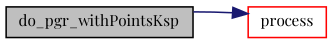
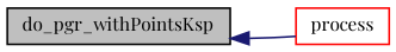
  digraph {
    rankdir=LR
    fontname="Playfair Display"
    node [fontname="Playfair Display" fontsize=10 shape=record style=filled]
    n1 [color=black fillcolor=grey75 fontcolor=black height=0.2 label=do_pgr_withPointsKsp width=0.4]
    n2 [color=red fillcolor=white height=0.2 label=process width=0.4]
-   n2 -> n1 [color=midnightblue dir=back fontname="Playfair Display" fontsize=10 labelfontname=Helvetica labelfontsize=10 style=solid]
+   n1 -> n2 [color=midnightblue dir=back fontname="Playfair Display" fontsize=10 labelfontname=Helvetica labelfontsize=10 style=solid]
  }
